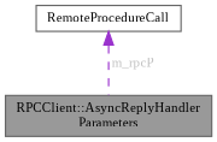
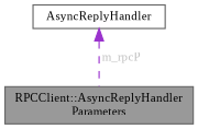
  digraph {
    fontname="Liberation Serif"
    node [color=gray40 fontname="Liberation Serif" fontsize=10 shape=box style=filled]
    n1 [fillcolor=grey60 fontcolor=black height=0.2 label="RPCClient::AsyncReplyHandler\lParameters" width=0.4]
-   n2 [fillcolor=white height=0.2 label=RemoteProcedureCall width=0.4]
+   n2 [fillcolor=white height=0.2 label=AsyncReplyHandler width=0.4]
    n2 -> n1 [color=darkorchid3 dir=back fontcolor=grey fontname="Liberation Serif" fontsize=10 label=" m_rpcP" labelfontname=Helvetica labelfontsize=10 style=dashed]
  }
